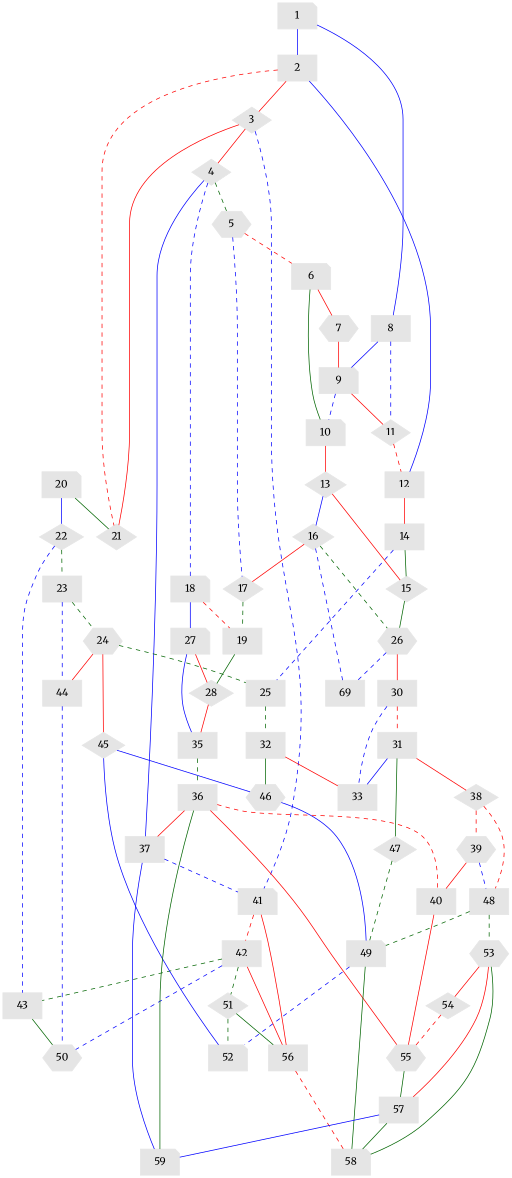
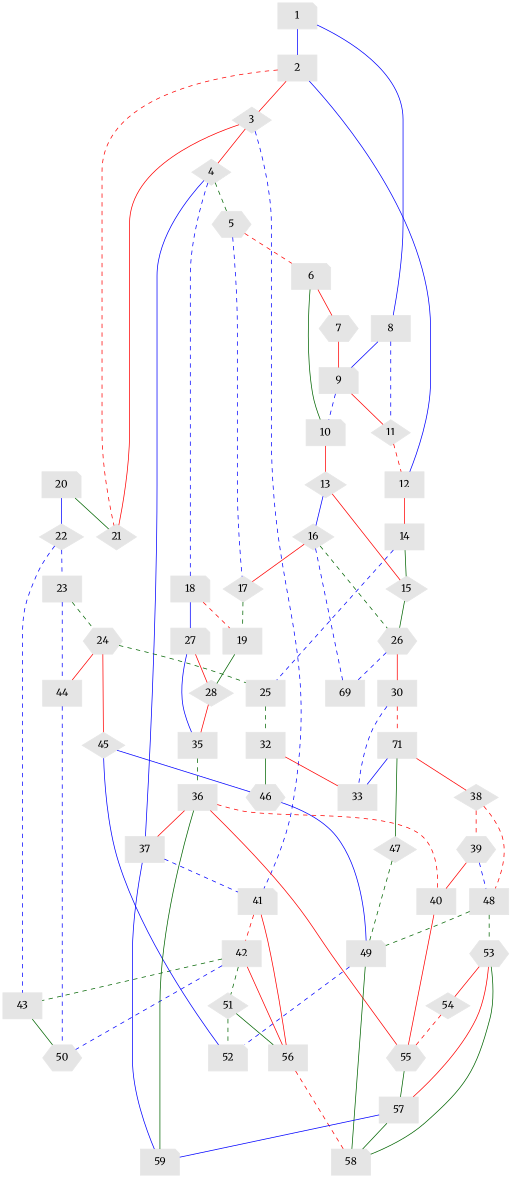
  graph {
    fontname=Merriweather
    node [color=gray90 fontname=Merriweather shape=box style=filled]
    edge [color=red fontname=Merriweather style=solid weight=1.0]
    1 [shape=note]
    2
    8
    3 [shape=diamond]
    12
    21 [shape=diamond]
    9 [shape=note]
    11 [shape=diamond]
    4 [shape=diamond]
    41 [shape=note]
    14
    5 [shape=hexagon]
    18 [shape=note]
    37
    42
    56
    6 [shape=note]
    17 [shape=diamond]
    19
    27 [shape=note]
    59 [shape=note]
    7 [shape=hexagon]
    10 [shape=note]
    13 [shape=diamond]
    15 [shape=diamond]
    16 [shape=diamond]
    25
    26 [shape=hexagon]
    n29 [label=69]
    32
    30
    28 [shape=diamond]
    35
    20 [shape=note]
    22 [shape=diamond]
    23
    43
    24 [shape=hexagon]
    44
    50 [shape=hexagon]
    45 [shape=diamond]
    46 [shape=hexagon]
    52 [shape=note]
    33
-   31
+   31 [label=71]
    36
    38 [shape=diamond]
    47 [shape=diamond]
    39 [shape=hexagon]
    48
    49 [shape=note]
    55 [shape=hexagon]
    40
    57
    53 [shape=hexagon]
    51 [shape=diamond]
    58 [shape=note]
    54 [shape=diamond]
    1 -- 2 [color=blue weight=2.0]
    1 -- 8 [color=blue]
    2 -- 3
    2 -- 12 [color=blue]
    2 -- 21 [style=dashed]
    8 -- 9 [color=blue]
    8 -- 11 [color=blue style=dashed]
    3 -- 21
    3 -- 4
    3 -- 41 [color=blue style=dashed]
    12 -- 14
    9 -- 11
    9 -- 10 [color=blue style=dashed weight=2.0]
    11 -- 12 [style=dashed]
    4 -- 5 [color=darkgreen style=dashed]
    4 -- 18 [color=blue style=dashed]
    4 -- 37 [color=blue]
    41 -- 42 [style=dashed]
    41 -- 56
    14 -- 15 [color=darkgreen]
    14 -- 25 [color=blue style=dashed]
    5 -- 6 [style=dashed]
    5 -- 17 [color=blue style=dashed]
    18 -- 19 [style=dashed]
    18 -- 27 [color=blue weight=2.0]
    37 -- 41 [color=blue style=dashed]
    37 -- 59 [color=blue]
    42 -- 56 [weight=2.0]
    42 -- 43 [color=darkgreen style=dashed]
    42 -- 50 [color=blue style=dashed]
    42 -- 51 [color=darkgreen style=dashed]
    56 -- 58 [style=dashed weight=2.0]
    6 -- 7
    6 -- 10 [color=darkgreen]
    17 -- 19 [color=darkgreen style=dashed weight=2.0]
    19 -- 28 [color=darkgreen]
    27 -- 28
    27 -- 35 [color=blue]
    7 -- 9 [weight=2.0]
    10 -- 13 [weight=2.0]
    13 -- 15
    13 -- 16 [color=blue weight=2.0]
    15 -- 26 [color=darkgreen]
    16 -- 17 [weight=2.0]
    16 -- 26 [color=darkgreen style=dashed]
    16 -- n29 [color=blue style=dashed]
    25 -- 32 [color=darkgreen style=dashed]
    26 -- n29 [color=blue style=dashed]
    26 -- 30 [weight=2.0]
    32 -- 46 [color=darkgreen]
    32 -- 33
    30 -- 33 [color=blue style=dashed]
    30 -- 31 [style=dashed weight=3.0]
    28 -- 35
    35 -- 36 [color=darkgreen style=dashed weight=2.0]
    20 -- 21 [color=darkgreen]
    20 -- 22 [color=blue weight=2.0]
-   22 -- 23 [color=darkgreen style=dashed weight=2.0]
+   22 -- 23 [color=blue style=dashed weight=2.0]
    22 -- 43 [color=blue style=dashed]
    23 -- 24 [color=darkgreen style=dashed]
    23 -- 44 [color=blue style=dashed weight=2.0]
    43 -- 50 [color=darkgreen]
    24 -- 25 [color=darkgreen style=dashed]
    24 -- 44
    24 -- 45
    44 -- 50 [color=blue style=dashed]
    45 -- 46 [color=blue]
    45 -- 52 [color=blue]
    46 -- 49 [color=blue]
    31 -- 33 [color=blue]
    31 -- 38
    31 -- 47 [color=darkgreen]
    36 -- 37
    36 -- 59 [color=darkgreen]
    36 -- 55
    36 -- 40 [style=dashed]
    38 -- 39 [style=dashed]
    38 -- 48 [style=dashed]
    47 -- 49 [color=darkgreen style=dashed]
    39 -- 48 [color=blue style=dashed]
    39 -- 40
    48 -- 49 [color=darkgreen style=dashed]
    48 -- 53 [color=darkgreen style=dashed weight=2.0]
    49 -- 52 [color=blue style=dashed]
    49 -- 58 [color=darkgreen]
    55 -- 57 [color=darkgreen]
    40 -- 55
    57 -- 59 [color=blue]
    57 -- 58 [color=darkgreen]
    53 -- 57
    53 -- 58 [color=darkgreen]
    53 -- 54
    51 -- 56 [color=darkgreen]
    51 -- 52 [color=darkgreen style=dashed]
    54 -- 55 [style=dashed weight=2.0]
  }
